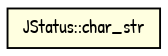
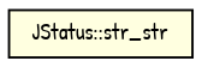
  digraph {
    rankdir=LR
    fontname="Patrick Hand"
-   n1 [color=black fillcolor=lightyellow fontname="Patrick Hand" fontsize=10 height=0.2 label="JStatus::char_str" shape=record style=filled width=0.4]
+   n1 [color=black fillcolor=lightyellow fontname="Patrick Hand" fontsize=10 height=0.2 label="JStatus::str_str" shape=record style=filled width=0.4]
  }
